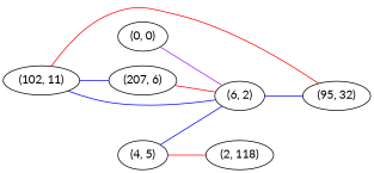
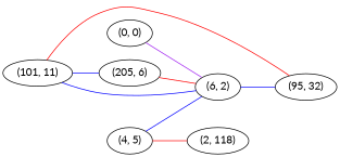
  graph {
    fontname=Lato
    rankdir=LR
    node [fontname=Lato]
    edge [color=blue fontname=Lato weight=3]
    "(0, 0)"
    "(6, 2)"
    "(95, 32)"
-   "(101, 11)" [label="(102, 11)"]
-   "(207, 6)"
+   "(101, 11)"
+   "(207, 6)" [label="(205, 6)"]
    "(4, 5)"
    "(2, 118)"
    "(0, 0)" -- "(6, 2)" [color=purple weight=4]
    "(6, 2)" -- "(95, 32)"
    "(101, 11)" -- "(6, 2)"
    "(101, 11)" -- "(95, 32)" [color=red weight=1]
    "(101, 11)" -- "(207, 6)"
    "(207, 6)" -- "(6, 2)" [color=red weight=1]
    "(4, 5)" -- "(6, 2)"
    "(4, 5)" -- "(2, 118)" [color=red weight=1]
  }
